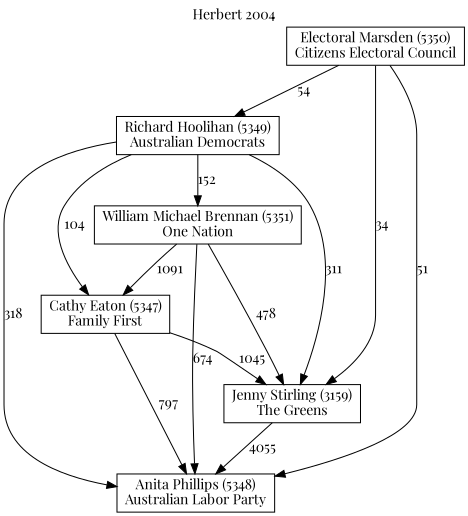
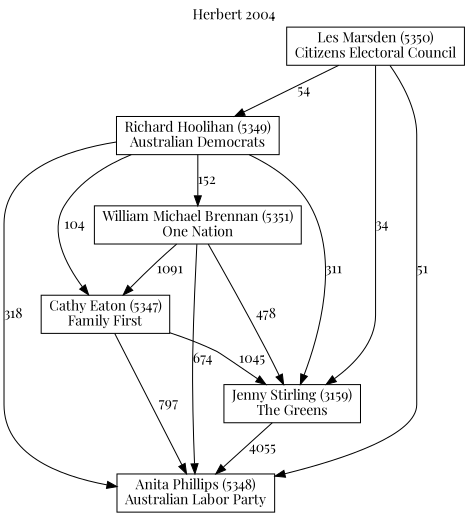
  digraph {
    fontname="Playfair Display"
    label="Herbert 2004"
    labelloc=t
    mclimit=10
    node [fontname="Playfair Display" shape=box]
    edge [fontname="Playfair Display"]
    n1 [label="Anita Phillips (5348)\nAustralian Labor Party"]
    n2 [label="Jenny Stirling (3159)\nThe Greens"]
    n3 [label="Cathy Eaton (5347)\nFamily First"]
    n4 [label="William Michael Brennan (5351)\nOne Nation"]
    n5 [label="Richard Hoolihan (5349)\nAustralian Democrats"]
-   n6 [label="Electoral Marsden (5350)\nCitizens Electoral Council"]
+   n6 [label="Les Marsden (5350)\nCitizens Electoral Council"]
    n2 -> n1 [label=4055]
    n3 -> n1 [label=797]
    n3 -> n2 [label=1045]
    n4 -> n1 [label=674]
    n4 -> n2 [label=478]
    n4 -> n3 [label=1091]
    n5 -> n1 [label=318]
    n5 -> n2 [label=311]
    n5 -> n3 [label=104]
    n5 -> n4 [label=152]
    n6 -> n1 [label=51]
    n6 -> n2 [label=34]
    n6 -> n5 [label=54]
  }
